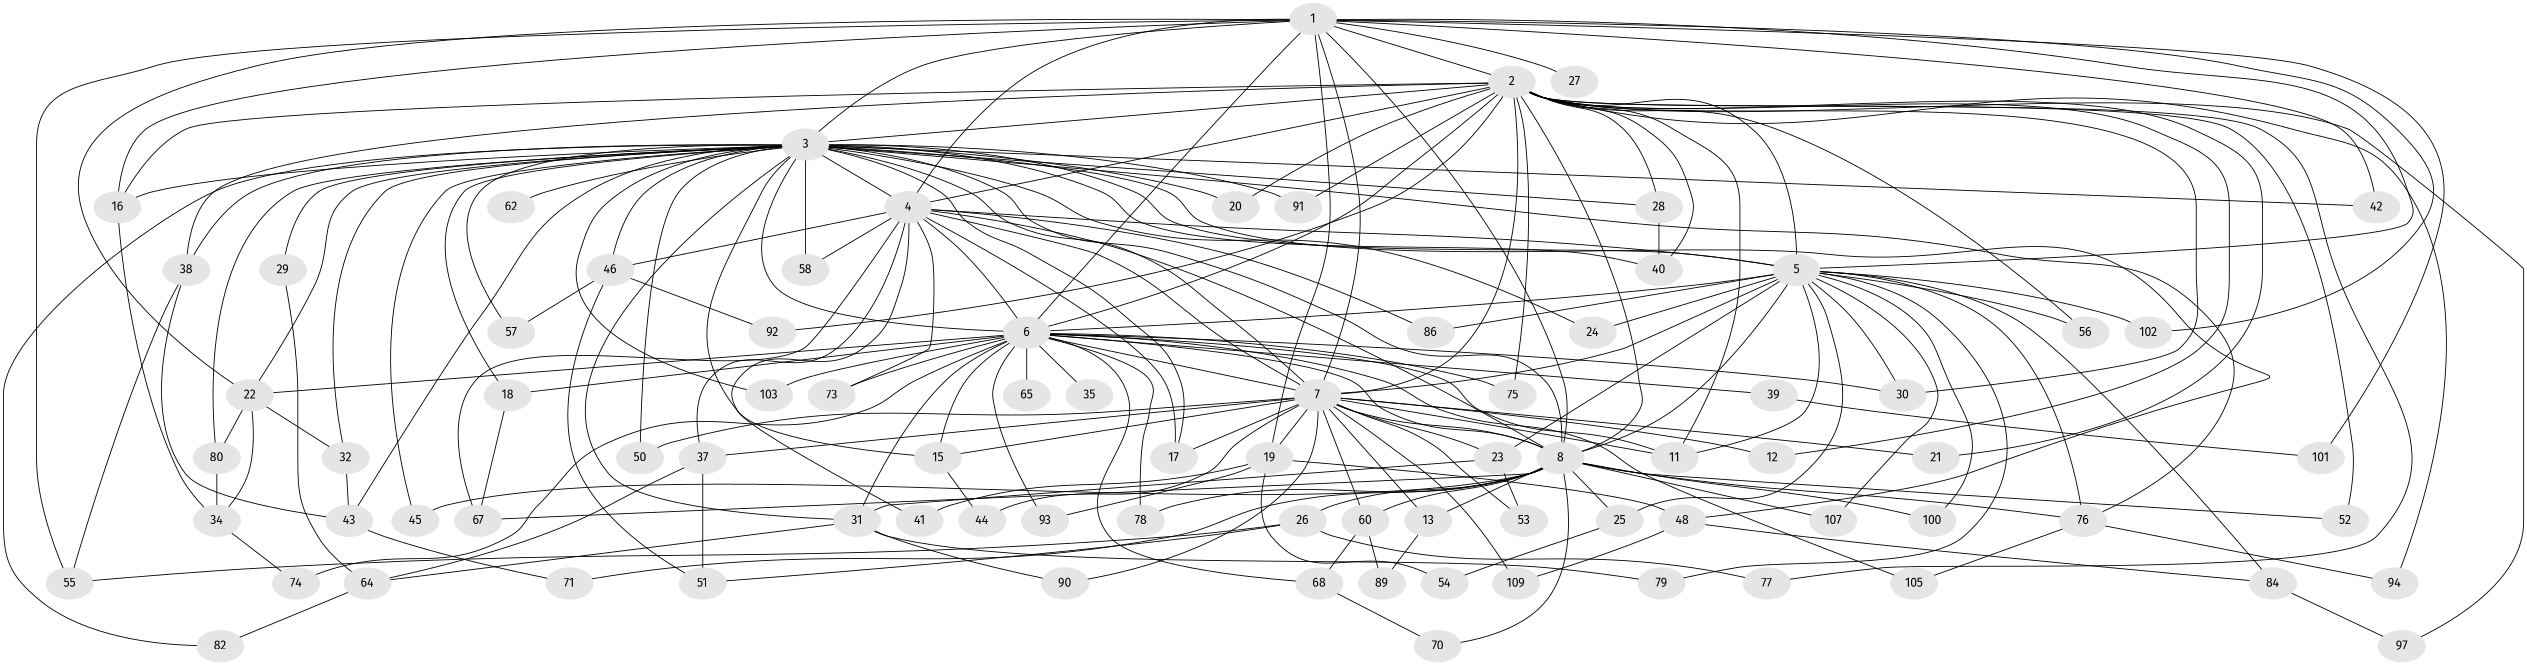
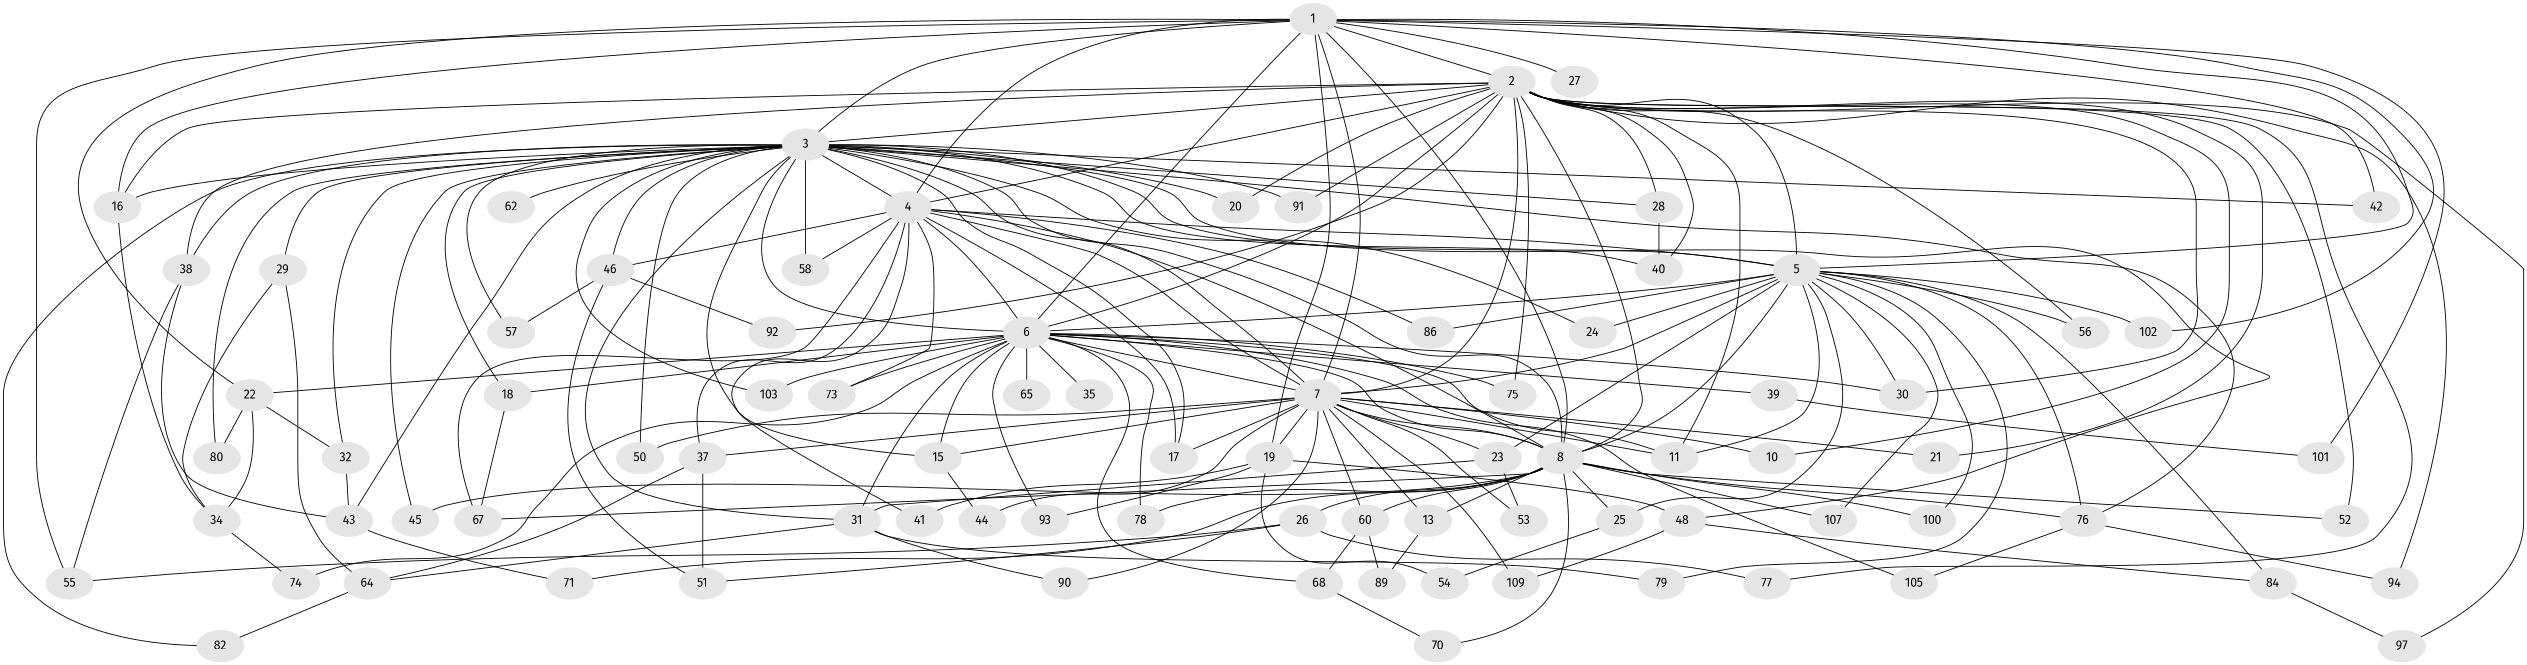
  graph {
    fontname="Fira Sans"
    node [color=gray90 fontname="Fira Sans" style=filled]
    edge [fontname="Fira Sans"]
    1 [super="+104"]
    2 [super="+96"]
    3 [super="+10"]
    4 [super="+33"]
    5 [super="+85"]
    6 [super="+9"]
    7 [super="+49"]
    8 [super="+14"]
    16 [super="+59"]
    19 [super="+87"]
    22 [super="+61"]
    27
    42
    55 [super="+106"]
    101
    102
    11 [super="+83"]
-   12
+   12 [label=10]
    20
    21
    28
    30 [super="+47"]
    38
    40 [super="+88"]
    52
    56
    75
    77
    91
    92
    94
    97
    15 [super="+108"]
    17 [super="+95"]
    18
    24
    29
    31 [super="+69"]
    32
    43 [super="+99"]
    45
    46
    48
    50
    57
    58
    62
    76 [super="+81"]
    80
    82
    103
    37
    41
    67 [super="+72"]
    73
    86
    23 [super="+63"]
    25
    79
    84
    100
    107
    35
    39
    65
    68
    74
    78
    93
    105
    13
    44
    53
    60
    90
    109
    26
    70
    71
    34 [super="+36"]
    54 [super="+66"]
    64
    51 [super="+98"]
    89
    1 -- 2 [weight=2]
    1 -- 3 [weight=2]
    1 -- 4
    1 -- 5
    1 -- 6 [weight=2]
    1 -- 7
    1 -- 8
    1 -- 16
    1 -- 19
    1 -- 22
    1 -- 27
    1 -- 42
    1 -- 55
    1 -- 101
    1 -- 102
    2 -- 3 [weight=2]
    2 -- 4
    2 -- 5
    2 -- 6 [weight=2]
    2 -- 7
    2 -- 8
    2 -- 16 [weight=2]
    2 -- 11
    2 -- 12
    2 -- 20
    2 -- 21
    2 -- 28
    2 -- 30
    2 -- 38
    2 -- 40
    2 -- 52
    2 -- 56
    2 -- 75
    2 -- 77
    2 -- 91
    2 -- 92
    2 -- 94
    2 -- 97
    3 -- 4 [weight=3]
    3 -- 5 [weight=2]
    3 -- 6 [weight=4]
    3 -- 7 [weight=2]
    3 -- 8 [weight=3]
    3 -- 16
-   3 -- 22
    3 -- 42
    3 -- 20
    3 -- 28
    3 -- 38
    3 -- 40
    3 -- 91
    3 -- 15
    3 -- 17
    3 -- 18
    3 -- 24
    3 -- 29 [weight=2]
    3 -- 31
    3 -- 32
    3 -- 43
    3 -- 45
    3 -- 46
    3 -- 48
    3 -- 50
    3 -- 57
    3 -- 58
    3 -- 62 [weight=2]
    3 -- 76
    3 -- 80
    3 -- 82
    3 -- 103
    4 -- 5
    4 -- 6 [weight=2]
    4 -- 7
    4 -- 8
    4 -- 17
    4 -- 46
    4 -- 58
    4 -- 37
    4 -- 41
    4 -- 67
    4 -- 73
    4 -- 86
    5 -- 6 [weight=2]
    5 -- 7
    5 -- 8
    5 -- 102
    5 -- 11
    5 -- 30
    5 -- 56
    5 -- 24
    5 -- 76
    5 -- 86
    5 -- 23
    5 -- 25
    5 -- 79
    5 -- 84
    5 -- 100
    5 -- 107
    6 -- 7 [weight=2]
    6 -- 8 [weight=2]
    6 -- 22
    6 -- 11
    6 -- 30
    6 -- 75
    6 -- 15
    6 -- 18
    6 -- 31
    6 -- 103
    6 -- 73
    6 -- 35
    6 -- 39 [weight=2]
    6 -- 65 [weight=2]
    6 -- 68
    6 -- 74
    6 -- 78
    6 -- 93
    6 -- 105
    7 -- 8
    7 -- 19
    7 -- 11
    7 -- 12
    7 -- 21
    7 -- 15
    7 -- 17
    7 -- 50
    7 -- 37
    7 -- 23
    7 -- 13 [weight=2]
    7 -- 44
    7 -- 53
    7 -- 60
    7 -- 90
    7 -- 109
    8 -- 52
    8 -- 45
    8 -- 76
    8 -- 67
    8 -- 25
    8 -- 100
    8 -- 107
    8 -- 78
    8 -- 13
    8 -- 60
    8 -- 26 [weight=2]
    8 -- 70
    8 -- 71
    16 -- 34
    19 -- 48
    19 -- 41
    19 -- 93
    19 -- 54 [weight=2]
    22 -- 32
    22 -- 80
    22 -- 34
    28 -- 40
    38 -- 55
    38 -- 43
    15 -- 44
    18 -- 67
-   80 -- 34
+   29 -- 34
    29 -- 64
    31 -- 79
    31 -- 90
    31 -- 64
    32 -- 43
    43 -- 71
    46 -- 92
    46 -- 57
    46 -- 51
    48 -- 84
    48 -- 109
    76 -- 94
    76 -- 105
    37 -- 64
    37 -- 51
    23 -- 31
    23 -- 53
    25 -- 54
    84 -- 97
    39 -- 101
    68 -- 70
    13 -- 89
    60 -- 68
    60 -- 89
    26 -- 55
    26 -- 77
    26 -- 51
    34 -- 74
    64 -- 82
  }
